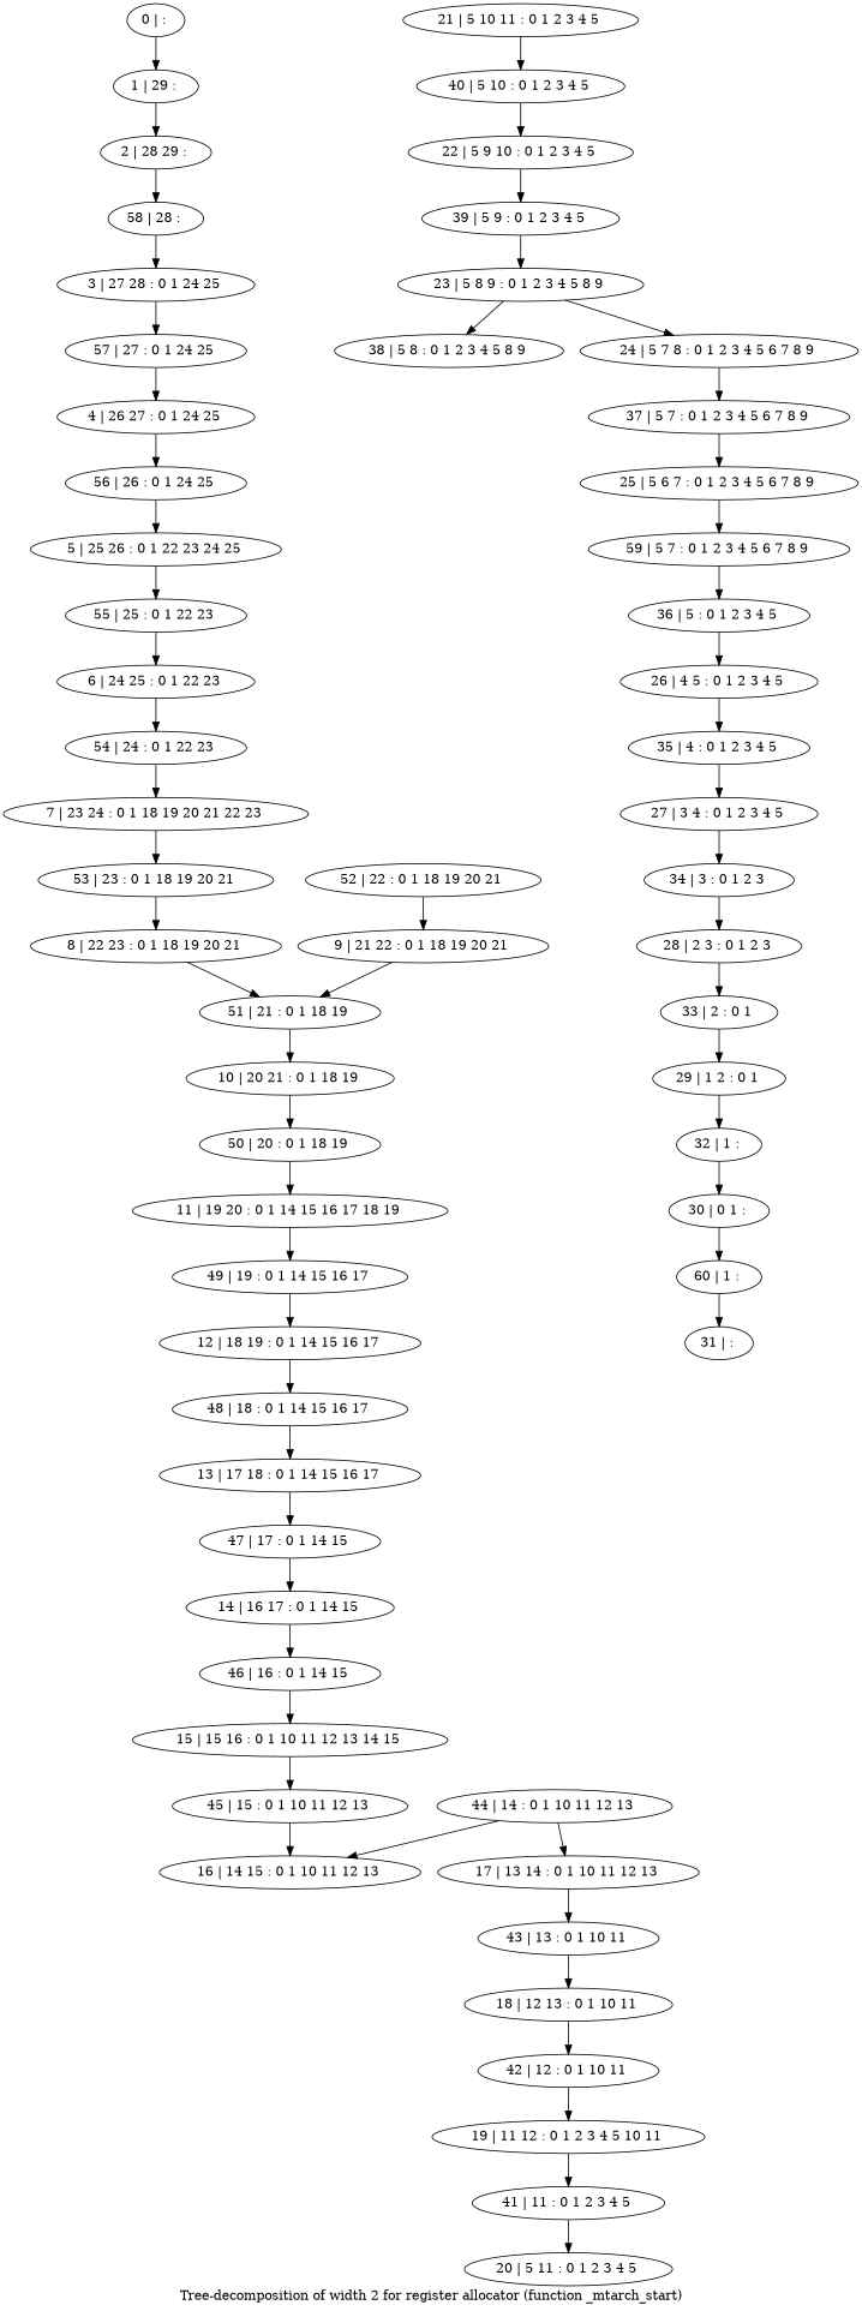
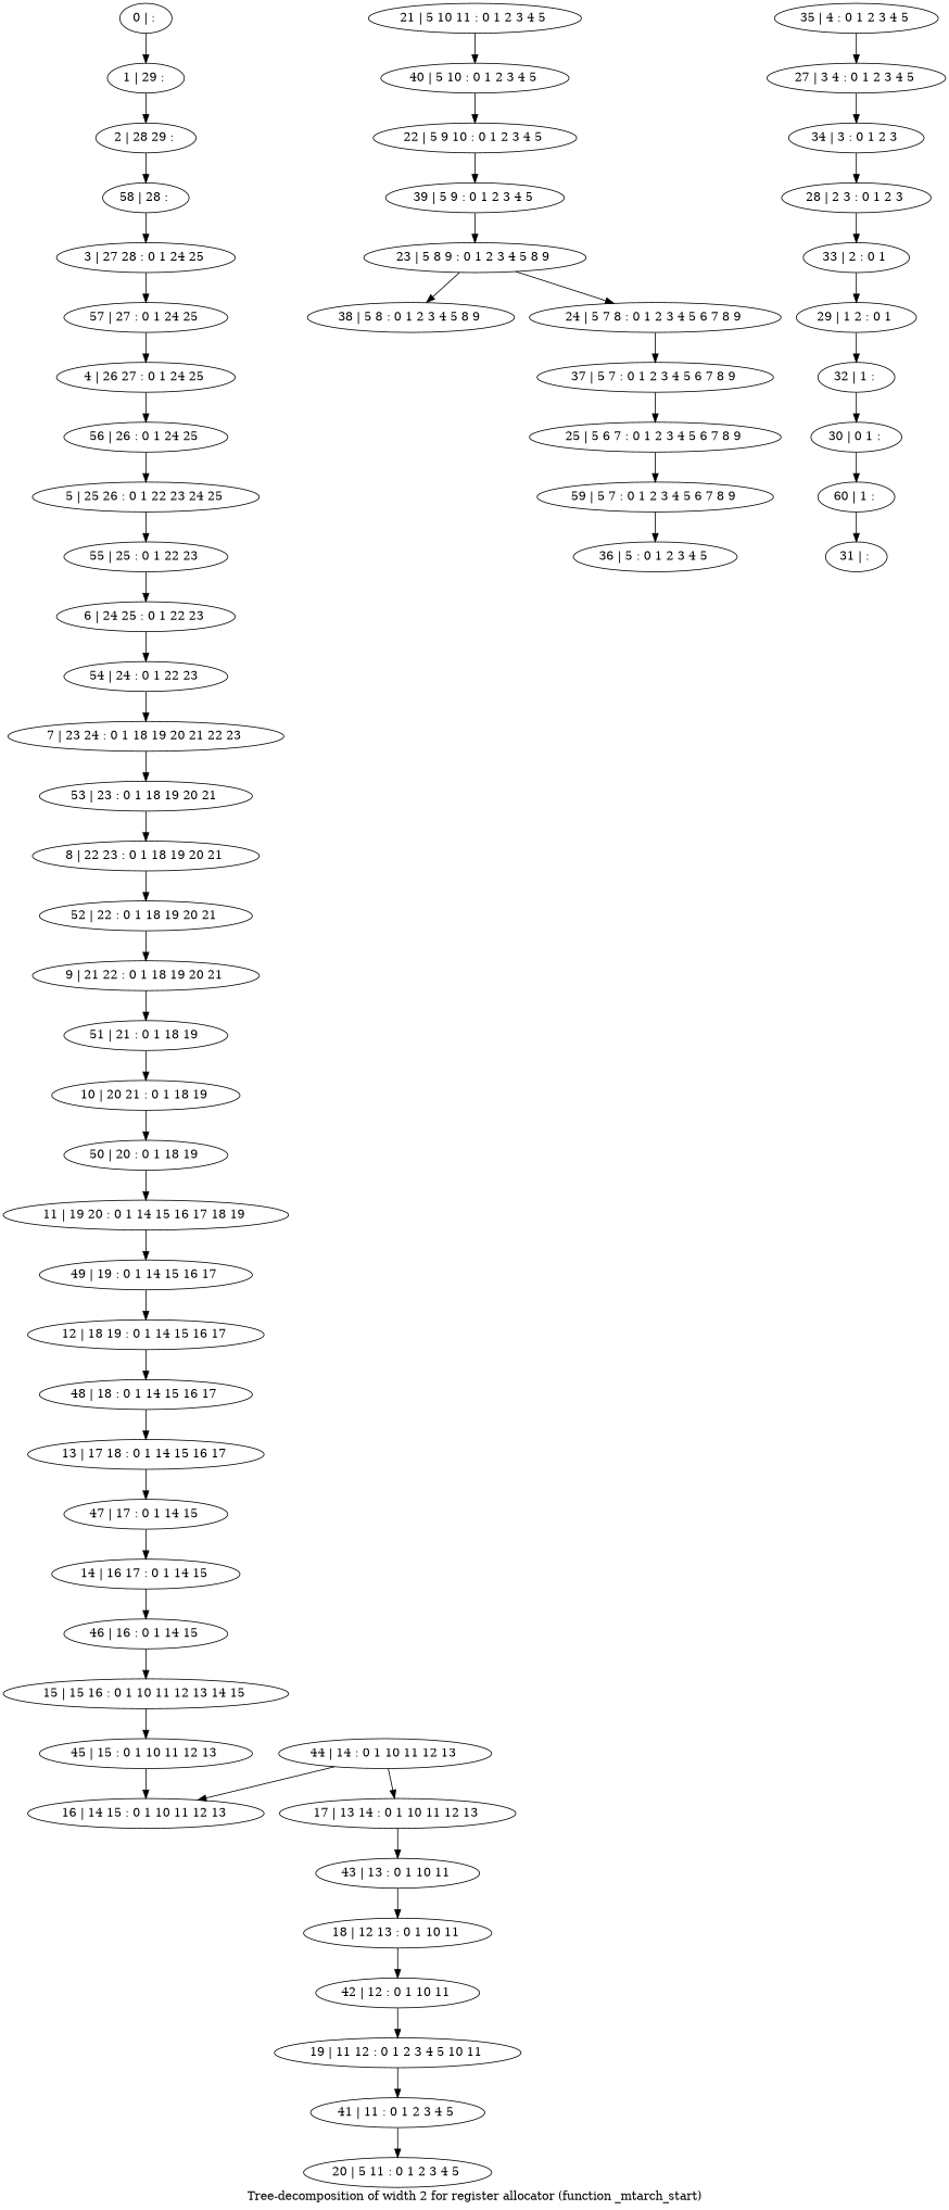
  digraph {
    label="Tree-decomposition of width 2 for register allocator (function _mtarch_start)"
    n1 [label="0 | : "]
    n2 [label="1 | 29 : "]
    n3 [label="2 | 28 29 : "]
    n4 [label="58 | 28 : "]
    n5 [label="3 | 27 28 : 0 1 24 25 "]
    n6 [label="57 | 27 : 0 1 24 25 "]
    n7 [label="4 | 26 27 : 0 1 24 25 "]
    n8 [label="56 | 26 : 0 1 24 25 "]
    n9 [label="5 | 25 26 : 0 1 22 23 24 25 "]
    n10 [label="55 | 25 : 0 1 22 23 "]
    n11 [label="6 | 24 25 : 0 1 22 23 "]
    n12 [label="54 | 24 : 0 1 22 23 "]
    n13 [label="7 | 23 24 : 0 1 18 19 20 21 22 23 "]
    n14 [label="53 | 23 : 0 1 18 19 20 21 "]
    n15 [label="8 | 22 23 : 0 1 18 19 20 21 "]
    n16 [label="52 | 22 : 0 1 18 19 20 21 "]
    n17 [label="9 | 21 22 : 0 1 18 19 20 21 "]
    n18 [label="51 | 21 : 0 1 18 19 "]
    n19 [label="10 | 20 21 : 0 1 18 19 "]
    n20 [label="50 | 20 : 0 1 18 19 "]
    n21 [label="11 | 19 20 : 0 1 14 15 16 17 18 19 "]
    n22 [label="49 | 19 : 0 1 14 15 16 17 "]
    n23 [label="12 | 18 19 : 0 1 14 15 16 17 "]
    n24 [label="48 | 18 : 0 1 14 15 16 17 "]
    n25 [label="13 | 17 18 : 0 1 14 15 16 17 "]
    n26 [label="47 | 17 : 0 1 14 15 "]
    n27 [label="14 | 16 17 : 0 1 14 15 "]
    n28 [label="46 | 16 : 0 1 14 15 "]
    n29 [label="15 | 15 16 : 0 1 10 11 12 13 14 15 "]
    n30 [label="45 | 15 : 0 1 10 11 12 13 "]
    n31 [label="16 | 14 15 : 0 1 10 11 12 13 "]
    n32 [label="44 | 14 : 0 1 10 11 12 13 "]
    n33 [label="17 | 13 14 : 0 1 10 11 12 13 "]
    n34 [label="43 | 13 : 0 1 10 11 "]
    n35 [label="18 | 12 13 : 0 1 10 11 "]
    n36 [label="42 | 12 : 0 1 10 11 "]
    n37 [label="19 | 11 12 : 0 1 2 3 4 5 10 11 "]
    n38 [label="41 | 11 : 0 1 2 3 4 5 "]
    n39 [label="20 | 5 11 : 0 1 2 3 4 5 "]
    n40 [label="21 | 5 10 11 : 0 1 2 3 4 5 "]
    n41 [label="40 | 5 10 : 0 1 2 3 4 5 "]
    n42 [label="22 | 5 9 10 : 0 1 2 3 4 5 "]
    n43 [label="39 | 5 9 : 0 1 2 3 4 5 "]
    n44 [label="23 | 5 8 9 : 0 1 2 3 4 5 8 9 "]
    n45 [label="38 | 5 8 : 0 1 2 3 4 5 8 9 "]
    n46 [label="24 | 5 7 8 : 0 1 2 3 4 5 6 7 8 9 "]
    n47 [label="37 | 5 7 : 0 1 2 3 4 5 6 7 8 9 "]
    n48 [label="25 | 5 6 7 : 0 1 2 3 4 5 6 7 8 9 "]
    n49 [label="59 | 5 7 : 0 1 2 3 4 5 6 7 8 9 "]
    n50 [label="36 | 5 : 0 1 2 3 4 5 "]
-   n51 [label="26 | 4 5 : 0 1 2 3 4 5 "]
    n52 [label="35 | 4 : 0 1 2 3 4 5 "]
    n53 [label="27 | 3 4 : 0 1 2 3 4 5 "]
    n54 [label="34 | 3 : 0 1 2 3 "]
    n55 [label="28 | 2 3 : 0 1 2 3 "]
    n56 [label="33 | 2 : 0 1 "]
    n57 [label="29 | 1 2 : 0 1 "]
    n58 [label="32 | 1 : "]
    n59 [label="30 | 0 1 : "]
    n60 [label="60 | 1 : "]
    n61 [label="31 | : "]
    n1 -> n2
    n2 -> n3
    n3 -> n4
    n4 -> n5
    n5 -> n6
    n6 -> n7
    n7 -> n8
    n8 -> n9
    n9 -> n10
    n10 -> n11
    n11 -> n12
    n12 -> n13
    n13 -> n14
    n14 -> n15
-   n15 -> n18
+   n15 -> n16
    n16 -> n17
    n17 -> n18
    n18 -> n19
    n19 -> n20
    n20 -> n21
    n21 -> n22
    n22 -> n23
    n23 -> n24
    n24 -> n25
    n25 -> n26
    n26 -> n27
    n27 -> n28
    n28 -> n29
    n29 -> n30
    n30 -> n31
    n32 -> n31
    n32 -> n33
    n33 -> n34
    n34 -> n35
    n35 -> n36
    n36 -> n37
    n37 -> n38
    n38 -> n39
    n40 -> n41
    n41 -> n42
    n42 -> n43
    n43 -> n44
    n44 -> n45
    n44 -> n46
    n46 -> n47
    n47 -> n48
    n48 -> n49
    n49 -> n50
-   n50 -> n51
-   n51 -> n52
    n52 -> n53
    n53 -> n54
    n54 -> n55
    n55 -> n56
    n56 -> n57
    n57 -> n58
    n58 -> n59
    n59 -> n60
    n60 -> n61
  }
